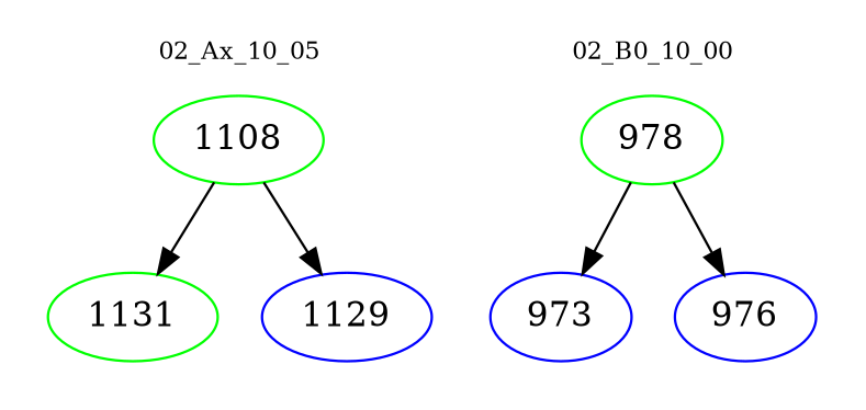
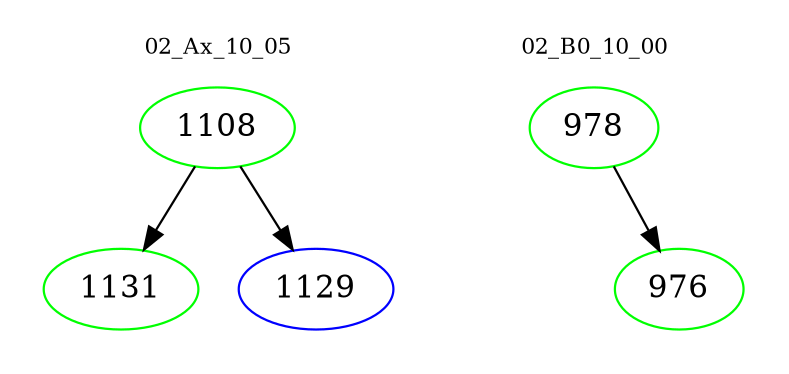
  digraph {
    node [color=green]
    edge [color=black]
    n1 [label=1108]
    n2 [label=1131]
    n3 [color=blue label=1129]
    n4 [label=978]
-   n5 [color=blue label=973]
-   n6 [color=blue label=976]
+   n6 [label=976]
    subgraph cluster_1 {
      color=white
      fontsize=10
      label="02_Ax_10_05"
      n1
      n2
      n3
    }
    subgraph cluster_2 {
      color=white
      fontsize=10
      label="02_B0_10_00"
      n4
-     n5
      n6
    }
    n1 -> n2
    n1 -> n3
-   n4 -> n5
    n4 -> n6
  }
